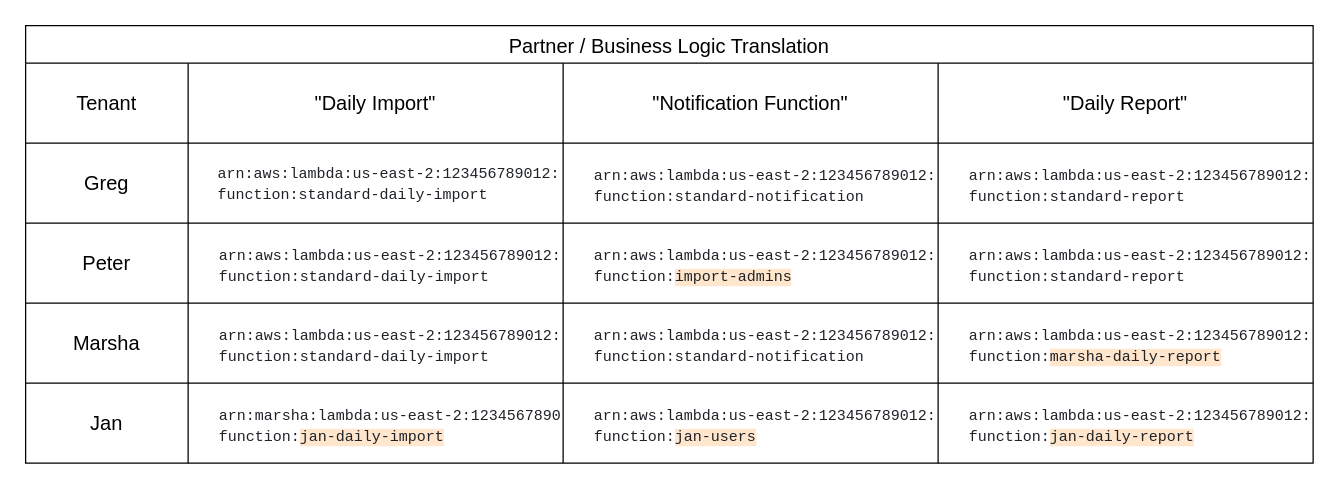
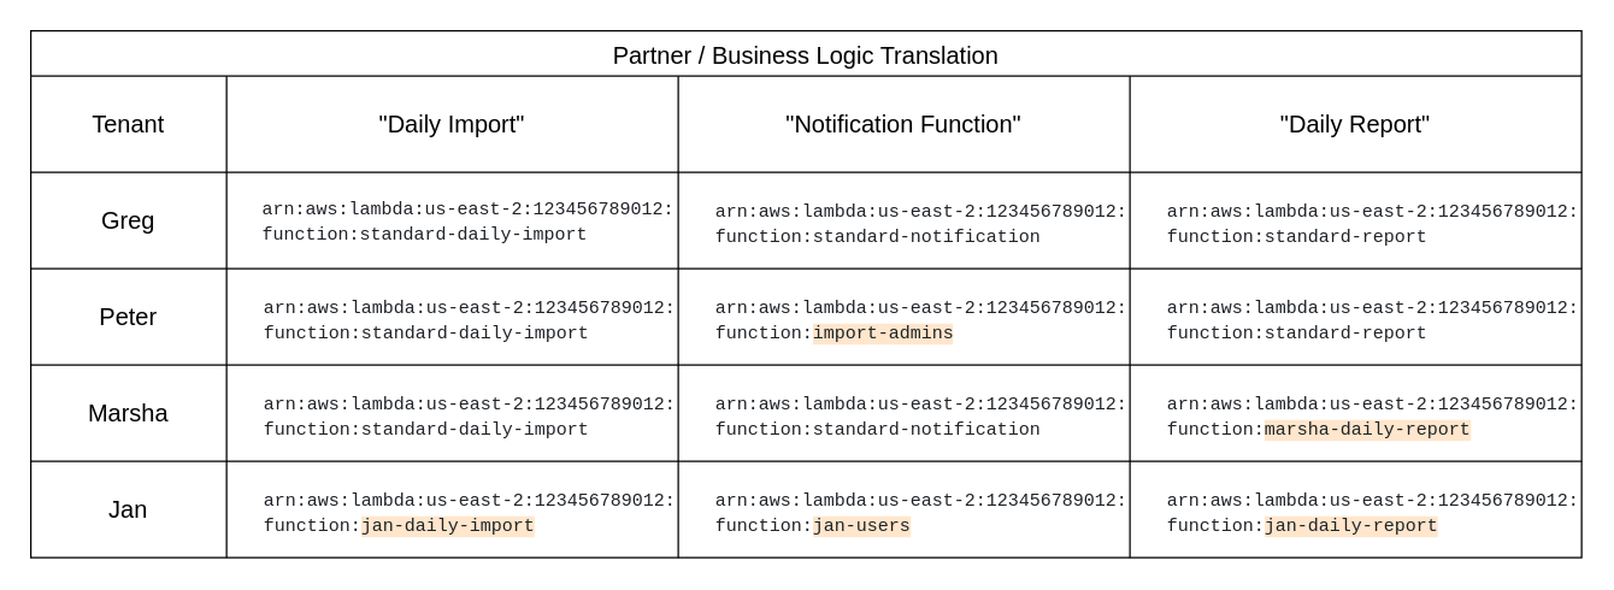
  <mxCell id="0" />
  <mxCell id="1" parent="0" />
  <mxCell id="2" value="Partner / Business Logic Translation" style="shape=table;startSize=30;container=1;collapsible=0;childLayout=tableLayout;strokeColor=default;fontSize=16;" parent="1" vertex="1"><mxGeometry x="20" y="20" width="1030" height="350" as="geometry" /></mxCell>
  <mxCell id="3" style="shape=tableRow;horizontal=0;startSize=0;swimlaneHead=0;swimlaneBody=0;strokeColor=inherit;top=0;left=0;bottom=0;right=0;collapsible=0;dropTarget=0;fillColor=none;points=[[0,0.5],[1,0.5]];portConstraint=eastwest;fontSize=16;" parent="2" vertex="1"><mxGeometry y="30" width="1030" height="64" as="geometry" /></mxCell>
  <mxCell id="4" value="Tenant" style="shape=partialRectangle;html=1;whiteSpace=wrap;connectable=0;strokeColor=inherit;overflow=hidden;fillColor=none;top=0;left=0;bottom=0;right=0;pointerEvents=1;fontSize=16;" parent="3" vertex="1"><mxGeometry width="130" height="64" as="geometry"><mxRectangle width="130" height="64" as="alternateBounds" /></mxGeometry></mxCell>
  <mxCell id="5" value="&quot;Daily Import&quot;" style="shape=partialRectangle;html=1;whiteSpace=wrap;connectable=0;strokeColor=inherit;overflow=hidden;fillColor=none;top=0;left=0;bottom=0;right=0;pointerEvents=1;fontSize=16;" parent="3" vertex="1"><mxGeometry x="130" width="300" height="64" as="geometry"><mxRectangle width="300" height="64" as="alternateBounds" /></mxGeometry></mxCell>
  <mxCell id="6" value="&quot;Notification Function&quot;" style="shape=partialRectangle;html=1;whiteSpace=wrap;connectable=0;strokeColor=inherit;overflow=hidden;fillColor=none;top=0;left=0;bottom=0;right=0;pointerEvents=1;fontSize=16;" parent="3" vertex="1"><mxGeometry x="430" width="300" height="64" as="geometry"><mxRectangle width="300" height="64" as="alternateBounds" /></mxGeometry></mxCell>
  <mxCell id="7" value="&quot;Daily Report&quot;" style="shape=partialRectangle;html=1;whiteSpace=wrap;connectable=0;strokeColor=inherit;overflow=hidden;fillColor=none;top=0;left=0;bottom=0;right=0;pointerEvents=1;fontSize=16;" parent="3" vertex="1"><mxGeometry x="730" width="300" height="64" as="geometry"><mxRectangle width="300" height="64" as="alternateBounds" /></mxGeometry></mxCell>
  <mxCell id="8" value="" style="shape=tableRow;horizontal=0;startSize=0;swimlaneHead=0;swimlaneBody=0;strokeColor=inherit;top=0;left=0;bottom=0;right=0;collapsible=0;dropTarget=0;fillColor=none;points=[[0,0.5],[1,0.5]];portConstraint=eastwest;fontSize=16;" parent="2" vertex="1"><mxGeometry y="94" width="1030" height="64" as="geometry" /></mxCell>
  <mxCell id="9" value="Greg" style="shape=partialRectangle;html=1;whiteSpace=wrap;connectable=0;strokeColor=inherit;overflow=hidden;fillColor=none;top=0;left=0;bottom=0;right=0;pointerEvents=1;fontSize=16;" parent="8" vertex="1"><mxGeometry width="130" height="64" as="geometry"><mxRectangle width="130" height="64" as="alternateBounds" /></mxGeometry></mxCell>
  <mxCell id="10" value="&lt;pre style=&quot;box-sizing: border-box; font-family: ui-monospace, SFMono-Regular, &amp;quot;SF Mono&amp;quot;, Menlo, Consolas, &amp;quot;Liberation Mono&amp;quot;, monospace; font-size: 12px; outline: none; overflow-wrap: normal; overflow: auto; line-height: 1.45; color: rgb(31, 35, 40); margin-top: 0px !important; margin-bottom: 0px !important; padding: 16px 24px !important; background: none !important; border-radius: 0px !important;&quot; tabindex=&quot;0&quot; class=&quot;CodeBlock-module__code--KUcqT&quot;&gt;&lt;code style=&quot;box-sizing: border-box; font-family: ui-monospace, SFMono-Regular, &amp;quot;SF Mono&amp;quot;, Menlo, Consolas, &amp;quot;Liberation Mono&amp;quot;, monospace; font-size: 12px; padding: 0px; margin: 0px; background: transparent; border-radius: 6px; word-break: normal; border: 0px; display: inline; overflow: visible; line-height: inherit; overflow-wrap: normal;&quot; class=&quot;&quot;&gt;&lt;span style=&quot;box-sizing: border-box; font-size: 12px;&quot;&gt;arn:aws:lambda:us-east-2:123456789012:&lt;br style=&quot;font-size: 12px;&quot;&gt;function:standard-daily-import&lt;/span&gt;&lt;/code&gt;&lt;/pre&gt;" style="shape=partialRectangle;html=1;whiteSpace=wrap;connectable=0;strokeColor=inherit;overflow=hidden;fillColor=none;top=0;left=0;bottom=0;right=0;pointerEvents=1;fontSize=12;align=left;spacing=0;verticalAlign=middle;labelPosition=center;verticalLabelPosition=middle;" parent="8" vertex="1"><mxGeometry x="130" width="300" height="64" as="geometry"><mxRectangle width="300" height="64" as="alternateBounds" /></mxGeometry></mxCell>
  <mxCell id="11" value="&lt;pre style=&quot;font-size: 12px; text-align: left; box-sizing: border-box; font-family: ui-monospace, SFMono-Regular, &amp;quot;SF Mono&amp;quot;, Menlo, Consolas, &amp;quot;Liberation Mono&amp;quot;, monospace; outline: none; overflow-wrap: normal; overflow: auto; line-height: 1.45; color: rgb(31, 35, 40); background: none !important; margin-top: 0px !important; margin-bottom: 0px !important; padding: 16px 24px !important; border-radius: 0px !important;&quot; tabindex=&quot;0&quot; class=&quot;CodeBlock-module__code--KUcqT&quot;&gt;&lt;code style=&quot;box-sizing: border-box; font-family: ui-monospace, SFMono-Regular, &amp;quot;SF Mono&amp;quot;, Menlo, Consolas, &amp;quot;Liberation Mono&amp;quot;, monospace; padding: 0px; margin: 0px; background: transparent; border-radius: 6px; word-break: normal; border: 0px; display: inline; overflow: visible; line-height: inherit; overflow-wrap: normal;&quot; class=&quot;&quot;&gt;&lt;span style=&quot;box-sizing: border-box;&quot;&gt;arn:aws:lambda:us-east-2:123456789012:&lt;br&gt;function:standard-notification&lt;/span&gt;&lt;/code&gt;&lt;/pre&gt;" style="shape=partialRectangle;html=1;whiteSpace=wrap;connectable=0;strokeColor=inherit;overflow=hidden;fillColor=none;top=0;left=0;bottom=0;right=0;pointerEvents=1;fontSize=16;" parent="8" vertex="1"><mxGeometry x="430" width="300" height="64" as="geometry"><mxRectangle width="300" height="64" as="alternateBounds" /></mxGeometry></mxCell>
  <mxCell id="12" value="&lt;pre style=&quot;font-size: 12px; text-align: left; box-sizing: border-box; font-family: ui-monospace, SFMono-Regular, &amp;quot;SF Mono&amp;quot;, Menlo, Consolas, &amp;quot;Liberation Mono&amp;quot;, monospace; outline: none; overflow-wrap: normal; overflow: auto; line-height: 1.45; color: rgb(31, 35, 40); background: none !important; margin-top: 0px !important; margin-bottom: 0px !important; padding: 16px 24px !important; border-radius: 0px !important;&quot; tabindex=&quot;0&quot; class=&quot;CodeBlock-module__code--KUcqT&quot;&gt;&lt;code style=&quot;box-sizing: border-box; font-family: ui-monospace, SFMono-Regular, &amp;quot;SF Mono&amp;quot;, Menlo, Consolas, &amp;quot;Liberation Mono&amp;quot;, monospace; padding: 0px; margin: 0px; background: transparent; border-radius: 6px; word-break: normal; border: 0px; display: inline; overflow: visible; line-height: inherit; overflow-wrap: normal;&quot; class=&quot;&quot;&gt;&lt;span style=&quot;box-sizing: border-box;&quot;&gt;arn:aws:lambda:us-east-2:123456789012:&lt;br&gt;function:standard-report&lt;/span&gt;&lt;/code&gt;&lt;/pre&gt;" style="shape=partialRectangle;html=1;whiteSpace=wrap;connectable=0;strokeColor=inherit;overflow=hidden;fillColor=none;top=0;left=0;bottom=0;right=0;pointerEvents=1;fontSize=16;" parent="8" vertex="1"><mxGeometry x="730" width="300" height="64" as="geometry"><mxRectangle width="300" height="64" as="alternateBounds" /></mxGeometry></mxCell>
  <mxCell id="13" value="" style="shape=tableRow;horizontal=0;startSize=0;swimlaneHead=0;swimlaneBody=0;strokeColor=inherit;top=0;left=0;bottom=0;right=0;collapsible=0;dropTarget=0;fillColor=none;points=[[0,0.5],[1,0.5]];portConstraint=eastwest;fontSize=16;" parent="2" vertex="1"><mxGeometry y="158" width="1030" height="64" as="geometry" /></mxCell>
  <mxCell id="14" value="Peter" style="shape=partialRectangle;html=1;whiteSpace=wrap;connectable=0;strokeColor=inherit;overflow=hidden;fillColor=none;top=0;left=0;bottom=0;right=0;pointerEvents=1;fontSize=16;" parent="13" vertex="1"><mxGeometry width="130" height="64" as="geometry"><mxRectangle width="130" height="64" as="alternateBounds" /></mxGeometry></mxCell>
  <mxCell id="15" value="&lt;pre style=&quot;font-size: 12px; text-align: left; box-sizing: border-box; font-family: ui-monospace, SFMono-Regular, &amp;quot;SF Mono&amp;quot;, Menlo, Consolas, &amp;quot;Liberation Mono&amp;quot;, monospace; outline: none; overflow-wrap: normal; overflow: auto; line-height: 1.45; color: rgb(31, 35, 40); background: none !important; margin-top: 0px !important; margin-bottom: 0px !important; padding: 16px 24px !important; border-radius: 0px !important;&quot; tabindex=&quot;0&quot; class=&quot;CodeBlock-module__code--KUcqT&quot;&gt;&lt;code style=&quot;box-sizing: border-box; font-family: ui-monospace, SFMono-Regular, &amp;quot;SF Mono&amp;quot;, Menlo, Consolas, &amp;quot;Liberation Mono&amp;quot;, monospace; padding: 0px; margin: 0px; background: transparent; border-radius: 6px; word-break: normal; border: 0px; display: inline; overflow: visible; line-height: inherit; overflow-wrap: normal;&quot; class=&quot;&quot;&gt;&lt;span style=&quot;box-sizing: border-box;&quot;&gt;arn:aws:lambda:us-east-2:123456789012:&lt;br&gt;function:standard-daily-import&lt;/span&gt;&lt;/code&gt;&lt;/pre&gt;" style="shape=partialRectangle;html=1;whiteSpace=wrap;connectable=0;strokeColor=inherit;overflow=hidden;fillColor=none;top=0;left=0;bottom=0;right=0;pointerEvents=1;fontSize=16;" parent="13" vertex="1"><mxGeometry x="130" width="300" height="64" as="geometry"><mxRectangle width="300" height="64" as="alternateBounds" /></mxGeometry></mxCell>
  <mxCell id="16" value="&lt;pre style=&quot;font-size: 12px; text-align: left; box-sizing: border-box; font-family: ui-monospace, SFMono-Regular, &amp;quot;SF Mono&amp;quot;, Menlo, Consolas, &amp;quot;Liberation Mono&amp;quot;, monospace; outline: none; overflow-wrap: normal; overflow: auto; line-height: 1.45; color: rgb(31, 35, 40); background-image: none !important; background-position: initial !important; background-size: initial !important; background-repeat: initial !important; background-attachment: initial !important; background-origin: initial !important; background-clip: initial !important; margin-top: 0px !important; margin-bottom: 0px !important; padding: 16px 24px !important; border-radius: 0px !important;&quot; tabindex=&quot;0&quot; class=&quot;CodeBlock-module__code--KUcqT&quot;&gt;&lt;code style=&quot;background-image: initial; background-position: initial; background-size: initial; background-repeat: initial; background-attachment: initial; background-origin: initial; background-clip: initial; box-sizing: border-box; font-family: ui-monospace, SFMono-Regular, &amp;quot;SF Mono&amp;quot;, Menlo, Consolas, &amp;quot;Liberation Mono&amp;quot;, monospace; padding: 0px; margin: 0px; border-radius: 6px; word-break: normal; border: 0px; display: inline; overflow: visible; line-height: inherit; overflow-wrap: normal;&quot; class=&quot;&quot;&gt;&lt;span style=&quot;box-sizing: border-box;&quot;&gt;arn:aws:lambda:us-east-2:123456789012:&lt;br&gt;function:&lt;span style=&quot;background-color: rgb(255, 230, 204);&quot;&gt;import-admins&lt;/span&gt;&lt;/span&gt;&lt;/code&gt;&lt;/pre&gt;" style="shape=partialRectangle;html=1;whiteSpace=wrap;connectable=0;strokeColor=inherit;overflow=hidden;fillColor=none;top=0;left=0;bottom=0;right=0;pointerEvents=1;fontSize=16;" parent="13" vertex="1"><mxGeometry x="430" width="300" height="64" as="geometry"><mxRectangle width="300" height="64" as="alternateBounds" /></mxGeometry></mxCell>
  <mxCell id="17" value="&lt;pre style=&quot;font-size: 12px; text-align: left; box-sizing: border-box; font-family: ui-monospace, SFMono-Regular, &amp;quot;SF Mono&amp;quot;, Menlo, Consolas, &amp;quot;Liberation Mono&amp;quot;, monospace; outline: none; overflow-wrap: normal; overflow: auto; line-height: 1.45; color: rgb(31, 35, 40); background: none !important; margin-top: 0px !important; margin-bottom: 0px !important; padding: 16px 24px !important; border-radius: 0px !important;&quot; tabindex=&quot;0&quot; class=&quot;CodeBlock-module__code--KUcqT&quot;&gt;&lt;code style=&quot;box-sizing: border-box; font-family: ui-monospace, SFMono-Regular, &amp;quot;SF Mono&amp;quot;, Menlo, Consolas, &amp;quot;Liberation Mono&amp;quot;, monospace; padding: 0px; margin: 0px; background: transparent; border-radius: 6px; word-break: normal; border: 0px; display: inline; overflow: visible; line-height: inherit; overflow-wrap: normal;&quot; class=&quot;&quot;&gt;&lt;span style=&quot;box-sizing: border-box;&quot;&gt;arn:aws:lambda:us-east-2:123456789012:&lt;br&gt;function:standard-report&lt;/span&gt;&lt;/code&gt;&lt;/pre&gt;" style="shape=partialRectangle;html=1;whiteSpace=wrap;connectable=0;strokeColor=inherit;overflow=hidden;fillColor=none;top=0;left=0;bottom=0;right=0;pointerEvents=1;fontSize=16;" parent="13" vertex="1"><mxGeometry x="730" width="300" height="64" as="geometry"><mxRectangle width="300" height="64" as="alternateBounds" /></mxGeometry></mxCell>
  <mxCell id="18" style="shape=tableRow;horizontal=0;startSize=0;swimlaneHead=0;swimlaneBody=0;strokeColor=inherit;top=0;left=0;bottom=0;right=0;collapsible=0;dropTarget=0;fillColor=none;points=[[0,0.5],[1,0.5]];portConstraint=eastwest;fontSize=16;" parent="2" vertex="1"><mxGeometry y="222" width="1030" height="64" as="geometry" /></mxCell>
  <mxCell id="19" value="Marsha" style="shape=partialRectangle;html=1;whiteSpace=wrap;connectable=0;strokeColor=inherit;overflow=hidden;fillColor=none;top=0;left=0;bottom=0;right=0;pointerEvents=1;fontSize=16;" parent="18" vertex="1"><mxGeometry width="130" height="64" as="geometry"><mxRectangle width="130" height="64" as="alternateBounds" /></mxGeometry></mxCell>
  <mxCell id="20" value="&lt;pre style=&quot;font-size: 12px; text-align: left; box-sizing: border-box; font-family: ui-monospace, SFMono-Regular, &amp;quot;SF Mono&amp;quot;, Menlo, Consolas, &amp;quot;Liberation Mono&amp;quot;, monospace; outline: none; overflow-wrap: normal; overflow: auto; line-height: 1.45; color: rgb(31, 35, 40); background: none !important; margin-top: 0px !important; margin-bottom: 0px !important; padding: 16px 24px !important; border-radius: 0px !important;&quot; tabindex=&quot;0&quot; class=&quot;CodeBlock-module__code--KUcqT&quot;&gt;&lt;code style=&quot;box-sizing: border-box; font-family: ui-monospace, SFMono-Regular, &amp;quot;SF Mono&amp;quot;, Menlo, Consolas, &amp;quot;Liberation Mono&amp;quot;, monospace; padding: 0px; margin: 0px; background: transparent; border-radius: 6px; word-break: normal; border: 0px; display: inline; overflow: visible; line-height: inherit; overflow-wrap: normal;&quot; class=&quot;&quot;&gt;&lt;span style=&quot;box-sizing: border-box;&quot;&gt;arn:aws:lambda:us-east-2:123456789012:&lt;br&gt;function:standard-daily-import&lt;/span&gt;&lt;/code&gt;&lt;/pre&gt;" style="shape=partialRectangle;html=1;whiteSpace=wrap;connectable=0;strokeColor=inherit;overflow=hidden;fillColor=none;top=0;left=0;bottom=0;right=0;pointerEvents=1;fontSize=16;" parent="18" vertex="1"><mxGeometry x="130" width="300" height="64" as="geometry"><mxRectangle width="300" height="64" as="alternateBounds" /></mxGeometry></mxCell>
  <mxCell id="21" value="&lt;pre style=&quot;font-size: 12px; text-align: left; box-sizing: border-box; font-family: ui-monospace, SFMono-Regular, &amp;quot;SF Mono&amp;quot;, Menlo, Consolas, &amp;quot;Liberation Mono&amp;quot;, monospace; outline: none; overflow-wrap: normal; overflow: auto; line-height: 1.45; color: rgb(31, 35, 40); background: none !important; margin-top: 0px !important; margin-bottom: 0px !important; padding: 16px 24px !important; border-radius: 0px !important;&quot; tabindex=&quot;0&quot; class=&quot;CodeBlock-module__code--KUcqT&quot;&gt;&lt;code style=&quot;box-sizing: border-box; font-family: ui-monospace, SFMono-Regular, &amp;quot;SF Mono&amp;quot;, Menlo, Consolas, &amp;quot;Liberation Mono&amp;quot;, monospace; padding: 0px; margin: 0px; background: transparent; border-radius: 6px; word-break: normal; border: 0px; display: inline; overflow: visible; line-height: inherit; overflow-wrap: normal;&quot; class=&quot;&quot;&gt;&lt;span style=&quot;box-sizing: border-box;&quot;&gt;arn:aws:lambda:us-east-2:123456789012:&lt;br&gt;function:standard-notification&lt;/span&gt;&lt;/code&gt;&lt;/pre&gt;" style="shape=partialRectangle;html=1;whiteSpace=wrap;connectable=0;strokeColor=inherit;overflow=hidden;fillColor=none;top=0;left=0;bottom=0;right=0;pointerEvents=1;fontSize=16;" parent="18" vertex="1"><mxGeometry x="430" width="300" height="64" as="geometry"><mxRectangle width="300" height="64" as="alternateBounds" /></mxGeometry></mxCell>
  <mxCell id="22" value="&lt;pre style=&quot;font-size: 12px; text-align: left; box-sizing: border-box; font-family: ui-monospace, SFMono-Regular, &amp;quot;SF Mono&amp;quot;, Menlo, Consolas, &amp;quot;Liberation Mono&amp;quot;, monospace; outline: none; overflow-wrap: normal; overflow: auto; line-height: 1.45; color: rgb(31, 35, 40); background-image: none !important; background-position: initial !important; background-size: initial !important; background-repeat: initial !important; background-attachment: initial !important; background-origin: initial !important; background-clip: initial !important; margin-top: 0px !important; margin-bottom: 0px !important; padding: 16px 24px !important; border-radius: 0px !important;&quot; tabindex=&quot;0&quot; class=&quot;CodeBlock-module__code--KUcqT&quot;&gt;&lt;code style=&quot;background-image: initial; background-position: initial; background-size: initial; background-repeat: initial; background-attachment: initial; background-origin: initial; background-clip: initial; box-sizing: border-box; font-family: ui-monospace, SFMono-Regular, &amp;quot;SF Mono&amp;quot;, Menlo, Consolas, &amp;quot;Liberation Mono&amp;quot;, monospace; padding: 0px; margin: 0px; border-radius: 6px; word-break: normal; border: 0px; display: inline; overflow: visible; line-height: inherit; overflow-wrap: normal;&quot; class=&quot;&quot;&gt;&lt;span style=&quot;box-sizing: border-box;&quot;&gt;arn:aws:lambda:us-east-2:123456789012:&lt;br&gt;function:&lt;span style=&quot;background-color: rgb(255, 230, 204);&quot;&gt;marsha-daily-report&lt;/span&gt;&lt;/span&gt;&lt;/code&gt;&lt;/pre&gt;" style="shape=partialRectangle;html=1;whiteSpace=wrap;connectable=0;strokeColor=inherit;overflow=hidden;fillColor=none;top=0;left=0;bottom=0;right=0;pointerEvents=1;fontSize=16;" parent="18" vertex="1"><mxGeometry x="730" width="300" height="64" as="geometry"><mxRectangle width="300" height="64" as="alternateBounds" /></mxGeometry></mxCell>
  <mxCell id="23" value="" style="shape=tableRow;horizontal=0;startSize=0;swimlaneHead=0;swimlaneBody=0;strokeColor=inherit;top=0;left=0;bottom=0;right=0;collapsible=0;dropTarget=0;fillColor=none;points=[[0,0.5],[1,0.5]];portConstraint=eastwest;fontSize=16;" parent="2" vertex="1"><mxGeometry y="286" width="1030" height="64" as="geometry" /></mxCell>
  <mxCell id="24" value="Jan" style="shape=partialRectangle;html=1;whiteSpace=wrap;connectable=0;strokeColor=inherit;overflow=hidden;fillColor=none;top=0;left=0;bottom=0;right=0;pointerEvents=1;fontSize=16;" parent="23" vertex="1"><mxGeometry width="130" height="64" as="geometry"><mxRectangle width="130" height="64" as="alternateBounds" /></mxGeometry></mxCell>
- <mxCell id="25" value="&lt;pre style=&quot;font-size: 12px; text-align: left; box-sizing: border-box; font-family: ui-monospace, SFMono-Regular, &amp;quot;SF Mono&amp;quot;, Menlo, Consolas, &amp;quot;Liberation Mono&amp;quot;, monospace; outline: none; overflow-wrap: normal; overflow: auto; line-height: 1.45; color: rgb(31, 35, 40); background-image: none !important; background-position: initial !important; background-size: initial !important; background-repeat: initial !important; background-attachment: initial !important; background-origin: initial !important; background-clip: initial !important; margin-top: 0px !important; margin-bottom: 0px !important; padding: 16px 24px !important; border-radius: 0px !important;&quot; tabindex=&quot;0&quot; class=&quot;CodeBlock-module__code--KUcqT&quot;&gt;&lt;code style=&quot;background-image: initial; background-position: initial; background-size: initial; background-repeat: initial; background-attachment: initial; background-origin: initial; background-clip: initial; box-sizing: border-box; font-family: ui-monospace, SFMono-Regular, &amp;quot;SF Mono&amp;quot;, Menlo, Consolas, &amp;quot;Liberation Mono&amp;quot;, monospace; padding: 0px; margin: 0px; border-radius: 6px; word-break: normal; border: 0px; display: inline; overflow: visible; line-height: inherit; overflow-wrap: normal;&quot; class=&quot;&quot;&gt;&lt;span style=&quot;box-sizing: border-box;&quot;&gt;arn:marsha:lambda:us-east-2:123456789012:&lt;br&gt;function:&lt;span style=&quot;background-color: rgb(255, 230, 204);&quot;&gt;jan-daily-import&lt;/span&gt;&lt;/span&gt;&lt;/code&gt;&lt;/pre&gt;" style="shape=partialRectangle;html=1;whiteSpace=wrap;connectable=0;strokeColor=inherit;overflow=hidden;fillColor=none;top=0;left=0;bottom=0;right=0;pointerEvents=1;fontSize=16;" parent="23" vertex="1"><mxGeometry x="130" width="300" height="64" as="geometry"><mxRectangle width="300" height="64" as="alternateBounds" /></mxGeometry></mxCell>
+ <mxCell id="25" value="&lt;pre style=&quot;font-size: 12px; text-align: left; box-sizing: border-box; font-family: ui-monospace, SFMono-Regular, &amp;quot;SF Mono&amp;quot;, Menlo, Consolas, &amp;quot;Liberation Mono&amp;quot;, monospace; outline: none; overflow-wrap: normal; overflow: auto; line-height: 1.45; color: rgb(31, 35, 40); background-image: none !important; background-position: initial !important; background-size: initial !important; background-repeat: initial !important; background-attachment: initial !important; background-origin: initial !important; background-clip: initial !important; margin-top: 0px !important; margin-bottom: 0px !important; padding: 16px 24px !important; border-radius: 0px !important;&quot; tabindex=&quot;0&quot; class=&quot;CodeBlock-module__code--KUcqT&quot;&gt;&lt;code style=&quot;background-image: initial; background-position: initial; background-size: initial; background-repeat: initial; background-attachment: initial; background-origin: initial; background-clip: initial; box-sizing: border-box; font-family: ui-monospace, SFMono-Regular, &amp;quot;SF Mono&amp;quot;, Menlo, Consolas, &amp;quot;Liberation Mono&amp;quot;, monospace; padding: 0px; margin: 0px; border-radius: 6px; word-break: normal; border: 0px; display: inline; overflow: visible; line-height: inherit; overflow-wrap: normal;&quot; class=&quot;&quot;&gt;&lt;span style=&quot;box-sizing: border-box;&quot;&gt;arn:aws:lambda:us-east-2:123456789012:&lt;br&gt;function:&lt;span style=&quot;background-color: rgb(255, 230, 204);&quot;&gt;jan-daily-import&lt;/span&gt;&lt;/span&gt;&lt;/code&gt;&lt;/pre&gt;" style="shape=partialRectangle;html=1;whiteSpace=wrap;connectable=0;strokeColor=inherit;overflow=hidden;fillColor=none;top=0;left=0;bottom=0;right=0;pointerEvents=1;fontSize=16;" parent="23" vertex="1"><mxGeometry x="130" width="300" height="64" as="geometry"><mxRectangle width="300" height="64" as="alternateBounds" /></mxGeometry></mxCell>
  <mxCell id="26" value="&lt;pre style=&quot;font-size: 12px; text-align: left; box-sizing: border-box; font-family: ui-monospace, SFMono-Regular, &amp;quot;SF Mono&amp;quot;, Menlo, Consolas, &amp;quot;Liberation Mono&amp;quot;, monospace; outline: none; overflow-wrap: normal; overflow: auto; line-height: 1.45; color: rgb(31, 35, 40); background-image: none !important; background-position: initial !important; background-size: initial !important; background-repeat: initial !important; background-attachment: initial !important; background-origin: initial !important; background-clip: initial !important; margin-top: 0px !important; margin-bottom: 0px !important; padding: 16px 24px !important; border-radius: 0px !important;&quot; tabindex=&quot;0&quot; class=&quot;CodeBlock-module__code--KUcqT&quot;&gt;&lt;code style=&quot;background-image: initial; background-position: initial; background-size: initial; background-repeat: initial; background-attachment: initial; background-origin: initial; background-clip: initial; box-sizing: border-box; font-family: ui-monospace, SFMono-Regular, &amp;quot;SF Mono&amp;quot;, Menlo, Consolas, &amp;quot;Liberation Mono&amp;quot;, monospace; padding: 0px; margin: 0px; border-radius: 6px; word-break: normal; border: 0px; display: inline; overflow: visible; line-height: inherit; overflow-wrap: normal;&quot; class=&quot;&quot;&gt;&lt;span style=&quot;box-sizing: border-box;&quot;&gt;arn:aws:lambda:us-east-2:123456789012:&lt;br&gt;function:&lt;span style=&quot;background-color: rgb(255, 230, 204);&quot;&gt;jan-users&lt;/span&gt;&lt;/span&gt;&lt;/code&gt;&lt;/pre&gt;" style="shape=partialRectangle;html=1;whiteSpace=wrap;connectable=0;strokeColor=inherit;overflow=hidden;fillColor=none;top=0;left=0;bottom=0;right=0;pointerEvents=1;fontSize=16;" parent="23" vertex="1"><mxGeometry x="430" width="300" height="64" as="geometry"><mxRectangle width="300" height="64" as="alternateBounds" /></mxGeometry></mxCell>
  <mxCell id="27" value="&lt;pre style=&quot;font-size: 12px; text-align: left; box-sizing: border-box; font-family: ui-monospace, SFMono-Regular, &amp;quot;SF Mono&amp;quot;, Menlo, Consolas, &amp;quot;Liberation Mono&amp;quot;, monospace; outline: none; overflow-wrap: normal; overflow: auto; line-height: 1.45; color: rgb(31, 35, 40); background-image: none !important; background-position: initial !important; background-size: initial !important; background-repeat: initial !important; background-attachment: initial !important; background-origin: initial !important; background-clip: initial !important; margin-top: 0px !important; margin-bottom: 0px !important; padding: 16px 24px !important; border-radius: 0px !important;&quot; tabindex=&quot;0&quot; class=&quot;CodeBlock-module__code--KUcqT&quot;&gt;&lt;code style=&quot;background-image: initial; background-position: initial; background-size: initial; background-repeat: initial; background-attachment: initial; background-origin: initial; background-clip: initial; box-sizing: border-box; font-family: ui-monospace, SFMono-Regular, &amp;quot;SF Mono&amp;quot;, Menlo, Consolas, &amp;quot;Liberation Mono&amp;quot;, monospace; padding: 0px; margin: 0px; border-radius: 6px; word-break: normal; border: 0px; display: inline; overflow: visible; line-height: inherit; overflow-wrap: normal;&quot; class=&quot;&quot;&gt;&lt;span style=&quot;box-sizing: border-box;&quot;&gt;arn:aws:lambda:us-east-2:123456789012:&lt;br&gt;function:&lt;span style=&quot;background-color: rgb(255, 230, 204);&quot;&gt;jan-daily-report&lt;/span&gt;&lt;/span&gt;&lt;/code&gt;&lt;/pre&gt;" style="shape=partialRectangle;html=1;whiteSpace=wrap;connectable=0;strokeColor=inherit;overflow=hidden;fillColor=none;top=0;left=0;bottom=0;right=0;pointerEvents=1;fontSize=16;" parent="23" vertex="1"><mxGeometry x="730" width="300" height="64" as="geometry"><mxRectangle width="300" height="64" as="alternateBounds" /></mxGeometry></mxCell>
